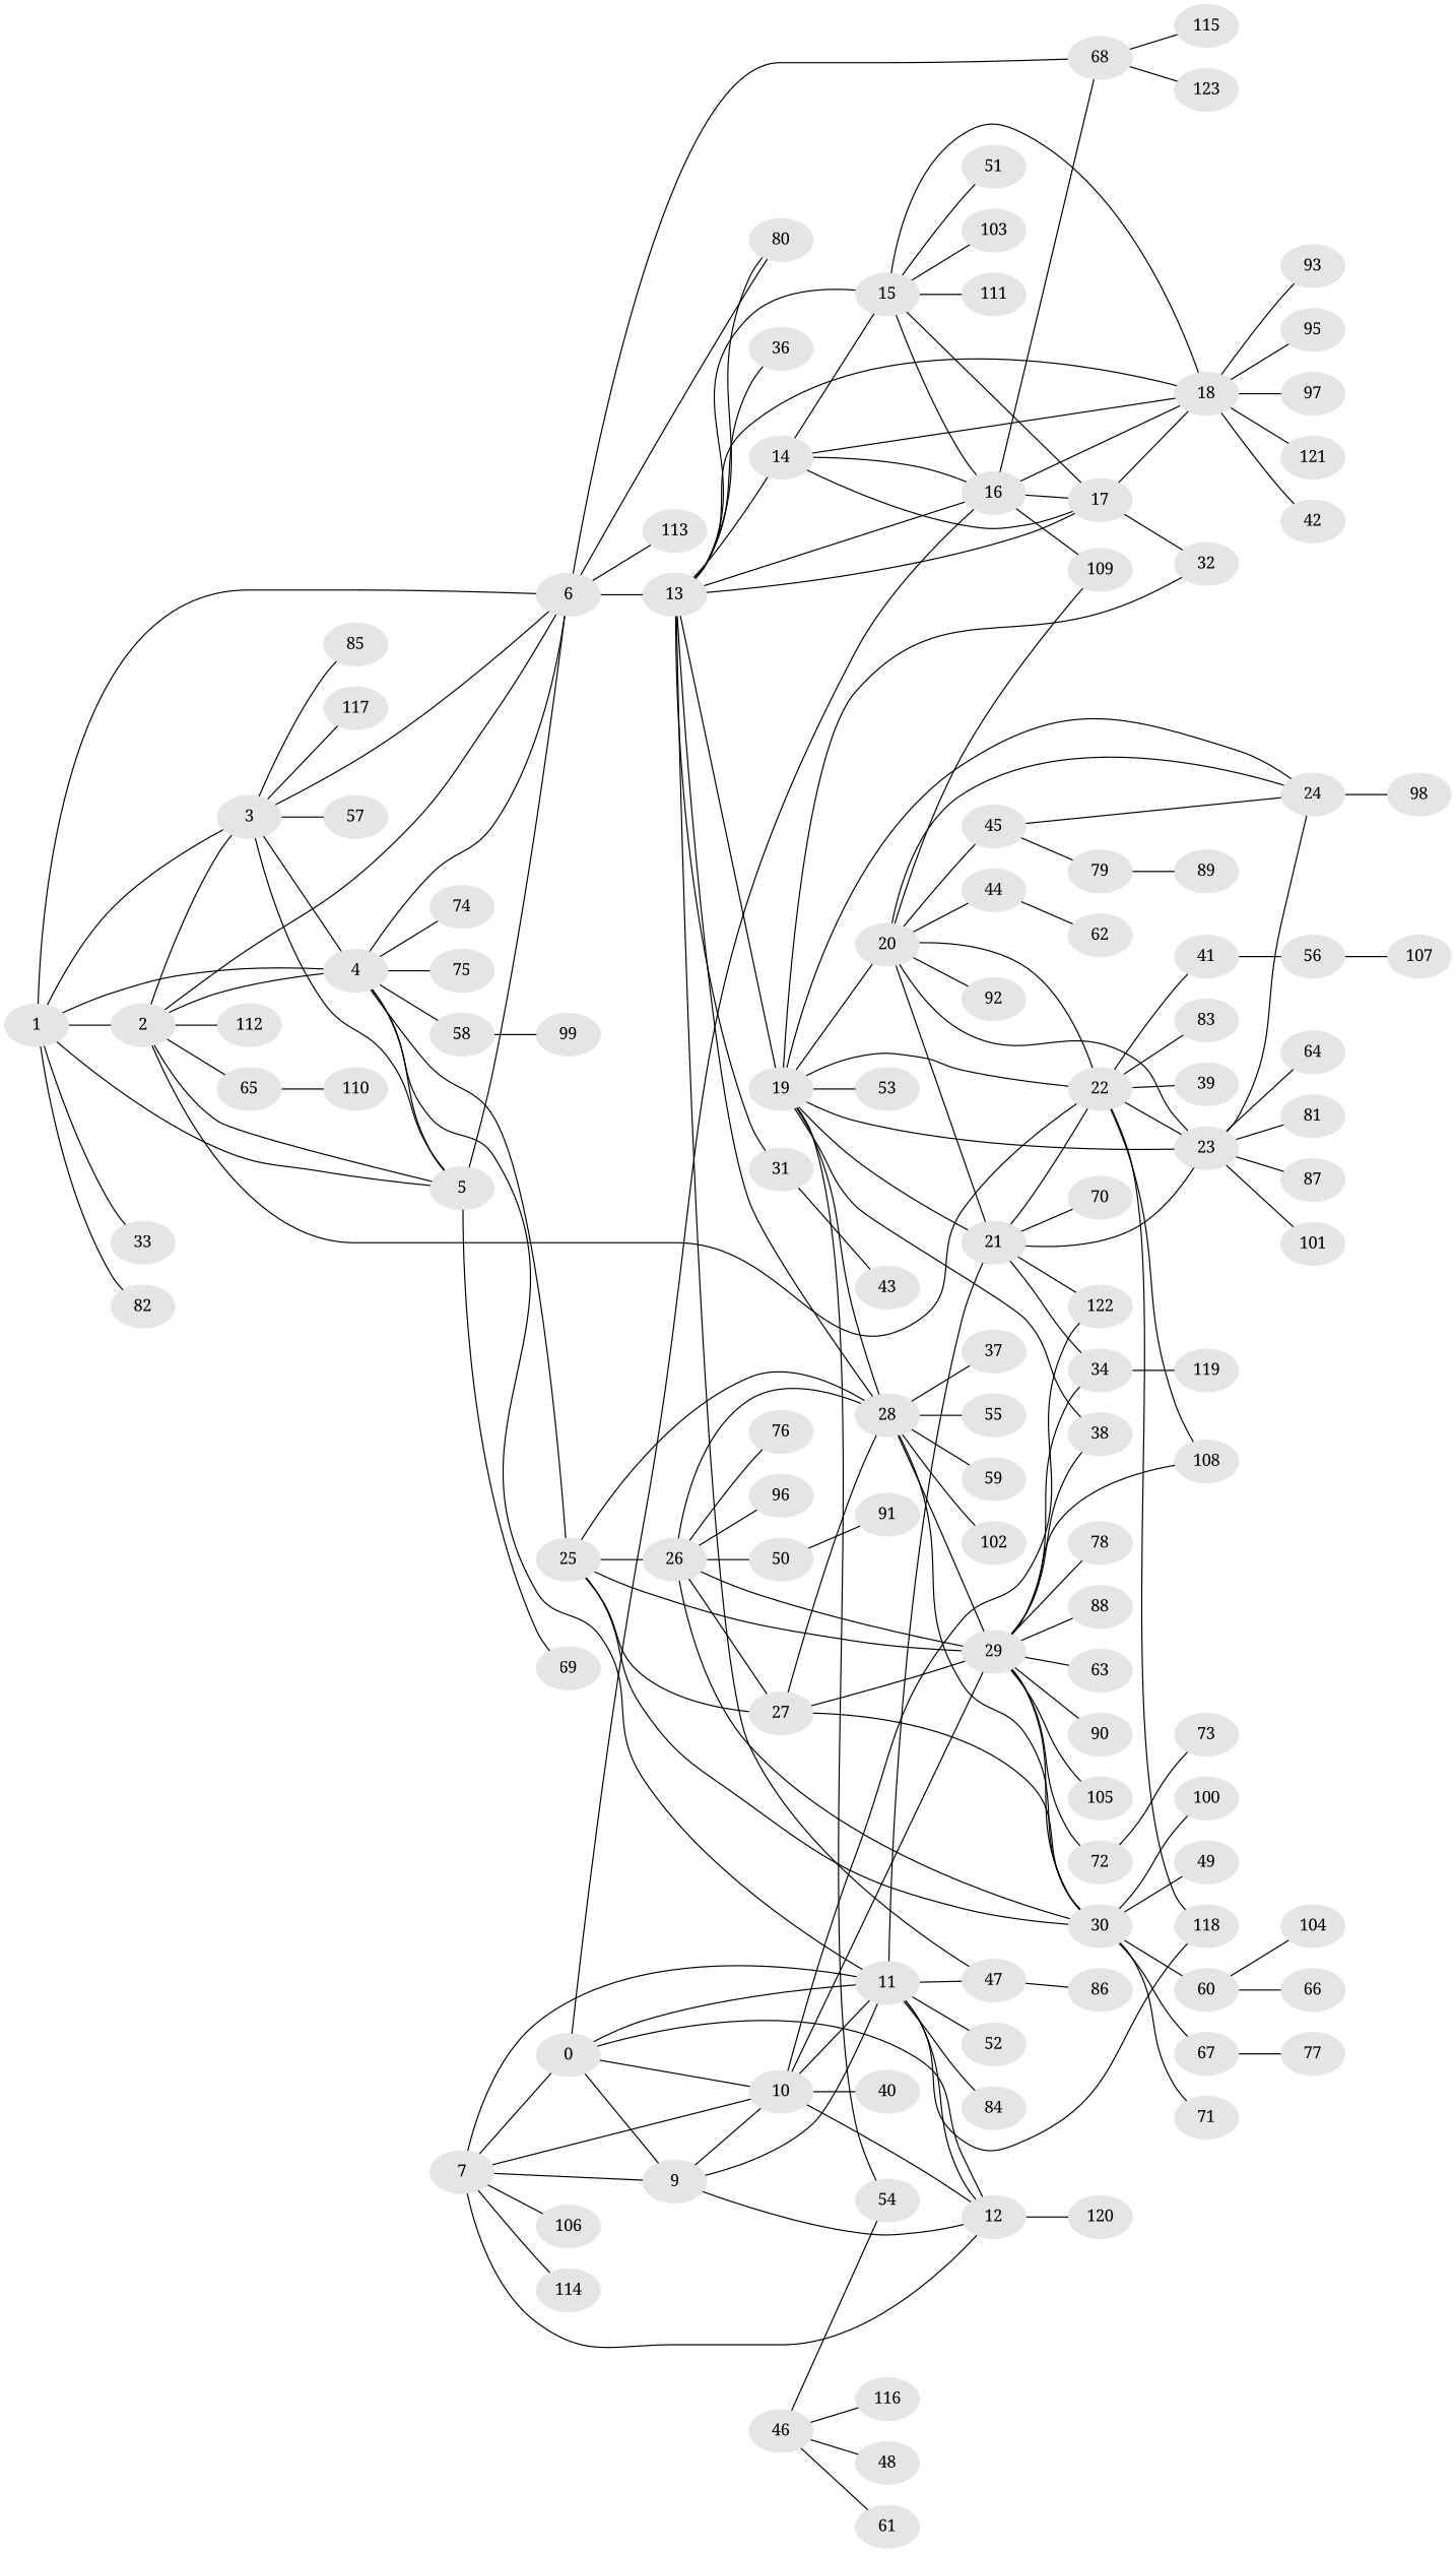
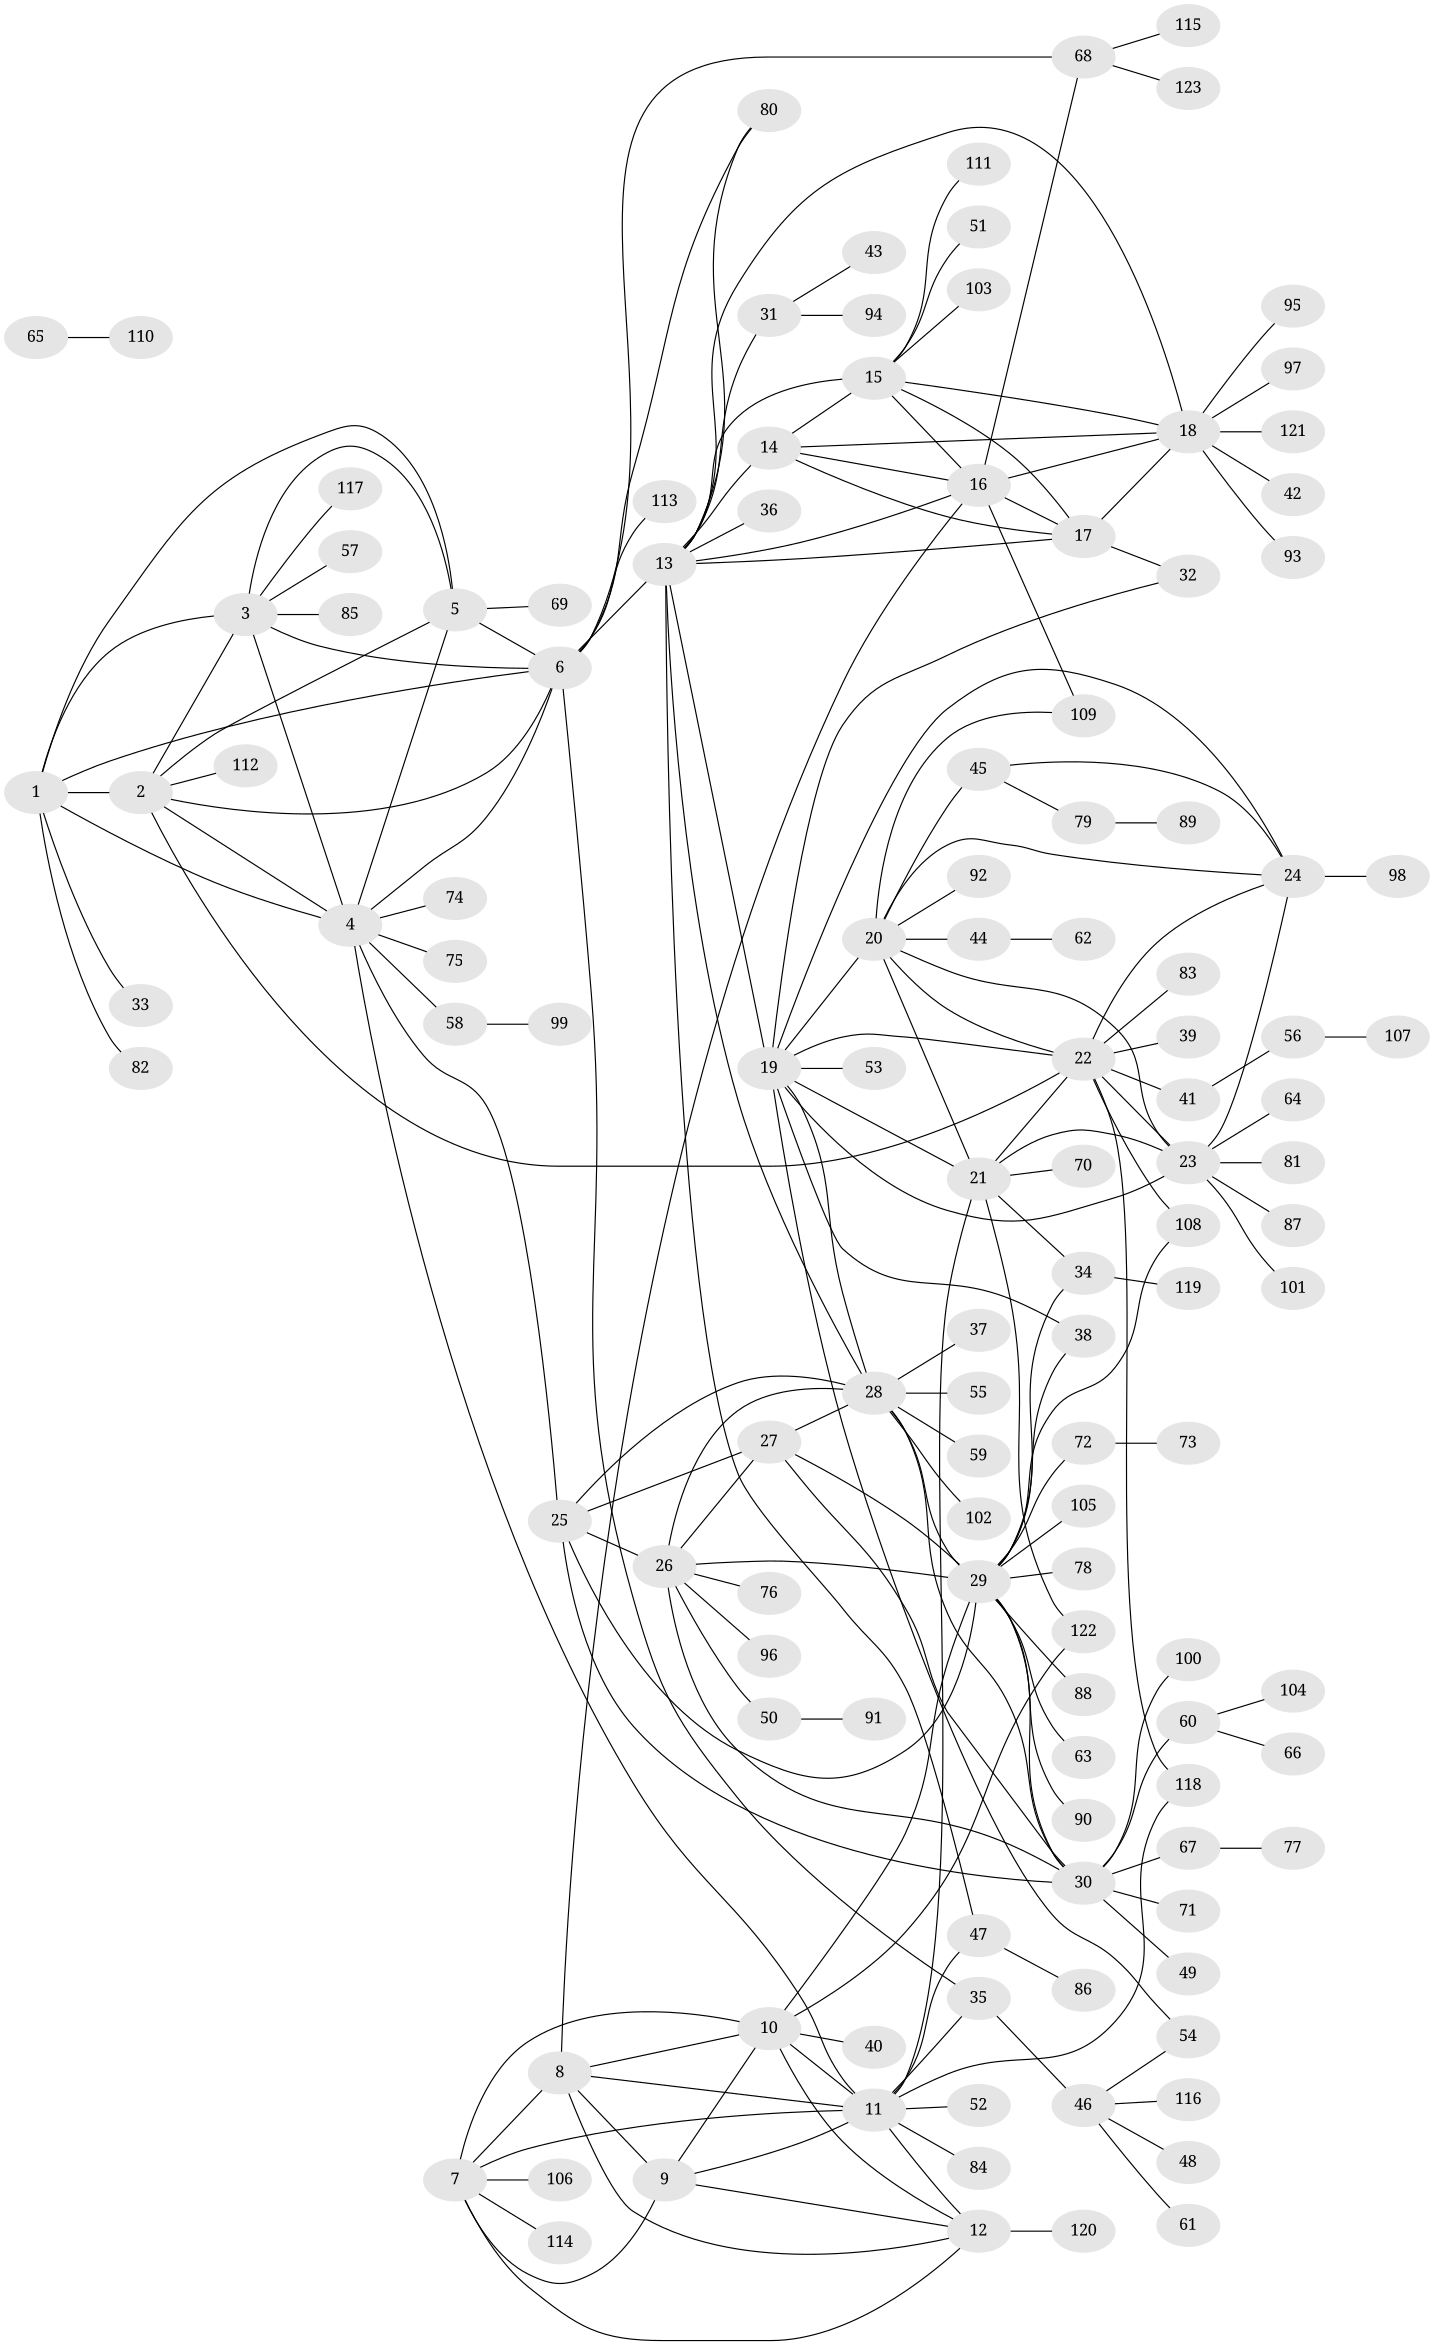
  graph {
    fontname="Noto Serif"
    rankdir=LR
    node [color=gray90 fontname="Noto Serif" style=filled]
    edge [fontname="Noto Serif"]
    1
    2
    3
    4
    5
    6
    33
    82
    22
    65
    112
    57
    85
    117
    11
    25
    58
    74
    75
    69
    13
+   35
    68
    80
    113
    118
    23
    24
    39
    41
    83
    108
    110
    12
    21
    47
    52
    84
    29
    28
    26
    27
    30
    99
    16
    14
    15
    17
    18
    19
    31
    36
    46
    123
    115
    7
-   8 [label=0]
+   8
    9
    10
    106
    114
    40
    122
    120
    109
    38
    34
    63
    72
    78
    88
    90
    105
    70
    86
    51
    103
    111
    32
    42
    93
    95
    97
    121
    20
    53
    54
    37
    55
    59
    102
    43
+   94
    44
    45
    92
    64
    81
    87
    101
    98
    62
    79
    119
    56
    50
    76
    96
    49
    60
    67
    71
    100
    91
    73
    66
    104
    77
    48
    61
    116
    107
    89
    1 -- 2
    1 -- 3
    1 -- 4
    1 -- 5
    1 -- 6
    1 -- 33
    1 -- 82
    2 -- 3
    2 -- 4
    2 -- 5
    2 -- 6
    2 -- 22
-   2 -- 65
    2 -- 112
    3 -- 4
    3 -- 5
    3 -- 6
    3 -- 57
    3 -- 85
    3 -- 117
    4 -- 5
    4 -- 6
    4 -- 11
    4 -- 25
    4 -- 58
    4 -- 74
    4 -- 75
    5 -- 6
    5 -- 69
    6 -- 13
+   6 -- 35
    6 -- 68
    6 -- 80
    6 -- 113
    22 -- 118
    22 -- 23
+   22 -- 24
    22 -- 39
    22 -- 41
    22 -- 83
    22 -- 108
    65 -- 110
+   11 -- 35
    11 -- 118
    11 -- 12
    11 -- 21
    11 -- 47
    11 -- 52
    11 -- 84
    25 -- 29
    25 -- 28
    25 -- 26
    25 -- 27
    25 -- 30
    58 -- 99
    13 -- 80
    13 -- 47
    13 -- 28
    13 -- 16
    13 -- 14
    13 -- 15
    13 -- 17
    13 -- 18
    13 -- 19
    13 -- 31
    13 -- 36
+   35 -- 46
    68 -- 123
    68 -- 115
    23 -- 24
    23 -- 64
    23 -- 81
    23 -- 87
    23 -- 101
    24 -- 98
    41 -- 56
    12 -- 120
    21 -- 22
    21 -- 23
    21 -- 122
    21 -- 34
    21 -- 70
    47 -- 86
    29 -- 108
    29 -- 30
    29 -- 38
    29 -- 34
    29 -- 63
    29 -- 72
    29 -- 78
    29 -- 88
    29 -- 90
    29 -- 105
    28 -- 29
    28 -- 30
    28 -- 37
    28 -- 55
    28 -- 59
    28 -- 102
    26 -- 29
    26 -- 28
    26 -- 27
    26 -- 30
    26 -- 50
    26 -- 76
    26 -- 96
    27 -- 29
    27 -- 28
    27 -- 30
    30 -- 49
    30 -- 60
    30 -- 67
    30 -- 71
    30 -- 100
    16 -- 68
    16 -- 17
    16 -- 18
    16 -- 109
    14 -- 16
    14 -- 15
    14 -- 17
    14 -- 18
    15 -- 16
    15 -- 17
    15 -- 18
    15 -- 51
    15 -- 103
    15 -- 111
    17 -- 18
    17 -- 32
    18 -- 42
    18 -- 93
    18 -- 95
    18 -- 97
    18 -- 121
    19 -- 22
    19 -- 23
    19 -- 24
    19 -- 21
    19 -- 28
    19 -- 38
    19 -- 32
    19 -- 20
    19 -- 53
    19 -- 54
    31 -- 43
+   31 -- 94
    46 -- 54
    46 -- 48
    46 -- 61
    46 -- 116
    7 -- 11
    7 -- 12
    7 -- 8
    7 -- 9
    7 -- 10
    7 -- 106
    7 -- 114
    8 -- 11
    8 -- 12
    8 -- 16
    8 -- 9
    8 -- 10
    9 -- 11
    9 -- 12
    9 -- 10
    10 -- 11
    10 -- 12
    10 -- 29
    10 -- 40
    10 -- 122
    34 -- 119
    72 -- 73
    20 -- 22
    20 -- 23
    20 -- 24
    20 -- 21
    20 -- 109
    20 -- 44
    20 -- 45
    20 -- 92
    44 -- 62
    45 -- 24
    45 -- 79
    79 -- 89
    56 -- 107
    50 -- 91
    60 -- 66
    60 -- 104
    67 -- 77
  }
